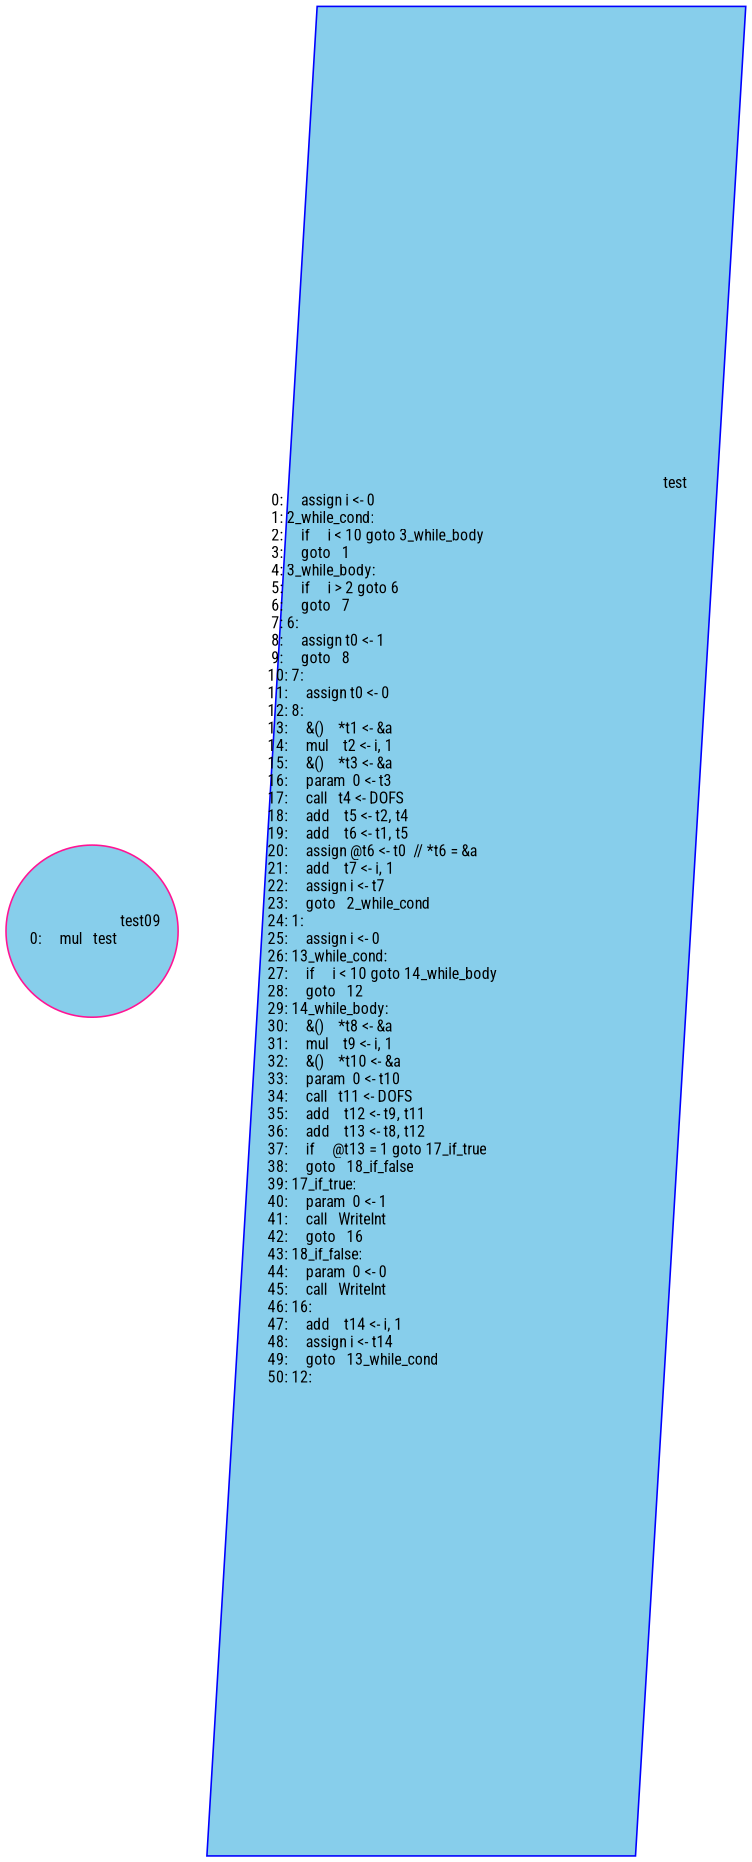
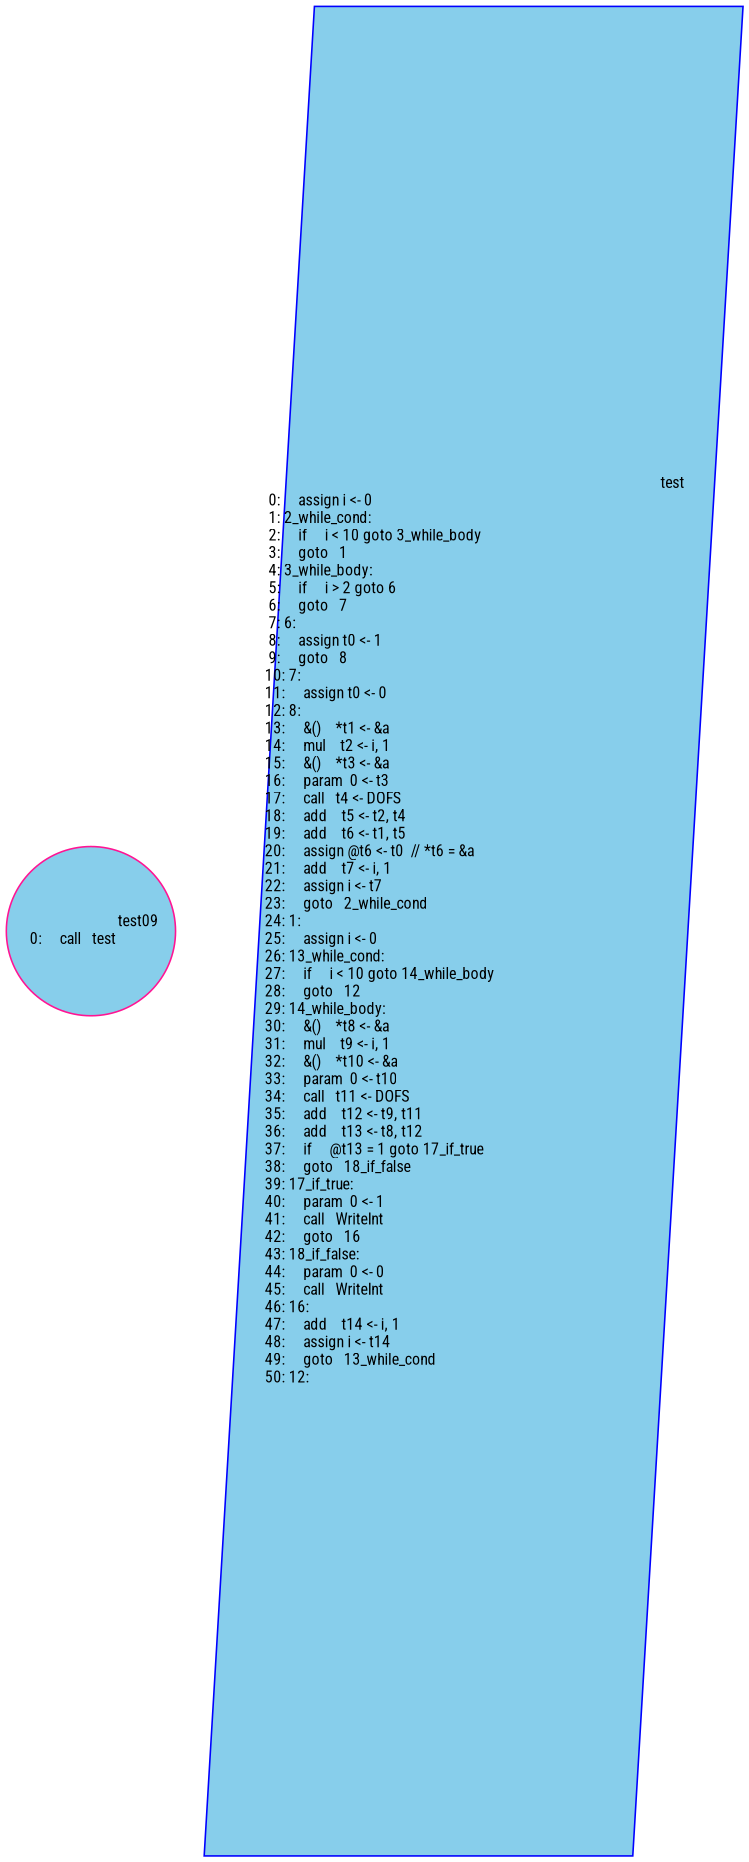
  digraph {
    fontname="Roboto Condensed"
    fontsize=10
    node [fontname="Roboto Condensed" fontsize=10 style=filled fillcolor=skyblue]
-   n1 [label="test09\r  0:     mul   test\l" shape=circle color=deeppink]
+   n1 [label="test09\r  0:     call   test\l" shape=circle color=deeppink]
    n2 [label="test\r  0:     assign i <- 0\l  1: 2_while_cond:\l  2:     if     i < 10 goto 3_while_body\l  3:     goto   1\l  4: 3_while_body:\l  5:     if     i > 2 goto 6\l  6:     goto   7\l  7: 6:\l  8:     assign t0 <- 1\l  9:     goto   8\l 10: 7:\l 11:     assign t0 <- 0\l 12: 8:\l 13:     &()    *t1 <- &a\l 14:     mul    t2 <- i, 1\l 15:     &()    *t3 <- &a\l 16:     param  0 <- t3\l 17:     call   t4 <- DOFS\l 18:     add    t5 <- t2, t4\l 19:     add    t6 <- t1, t5\l 20:     assign @t6 <- t0  // *t6 = &a\l 21:     add    t7 <- i, 1\l 22:     assign i <- t7\l 23:     goto   2_while_cond\l 24: 1:\l 25:     assign i <- 0\l 26: 13_while_cond:\l 27:     if     i < 10 goto 14_while_body\l 28:     goto   12\l 29: 14_while_body:\l 30:     &()    *t8 <- &a\l 31:     mul    t9 <- i, 1\l 32:     &()    *t10 <- &a\l 33:     param  0 <- t10\l 34:     call   t11 <- DOFS\l 35:     add    t12 <- t9, t11\l 36:     add    t13 <- t8, t12\l 37:     if     @t13 = 1 goto 17_if_true\l 38:     goto   18_if_false\l 39: 17_if_true:\l 40:     param  0 <- 1\l 41:     call   WriteInt\l 42:     goto   16\l 43: 18_if_false:\l 44:     param  0 <- 0\l 45:     call   WriteInt\l 46: 16:\l 47:     add    t14 <- i, 1\l 48:     assign i <- t14\l 49:     goto   13_while_cond\l 50: 12:\l" shape=parallelogram color=blue]
  }
